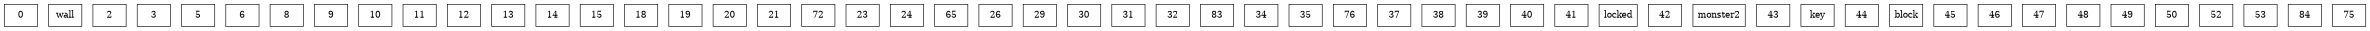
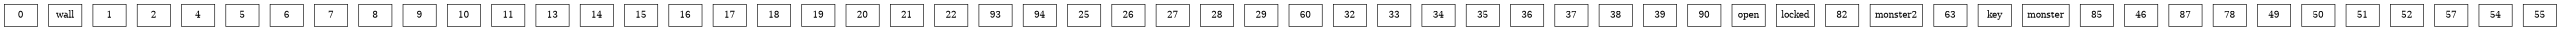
  graph {
    node [shape=box]
    0
    wall
+   1
    2
-   3
+   4
    5
    6
+   7
    8
    9
    10
    11
-   12
    13
    14
    15
+   16
+   17
    18
    19
    20
    21
-   22 [label=72]
-   23
-   24
-   25 [label=65]
+   22
+   23 [label=93]
+   24 [label=94]
+   25
    26
+   27
+   28
    29
-   30
-   31
+   30 [label=60]
    32
-   33 [label=83]
+   33
    34
    35
-   36 [label=76]
+   36
    37
    38
    39
-   40
-   41
+   40 [label=90]
+   open
    locked
-   42
+   42 [label=82]
    monster2
-   43
+   43 [label=63]
    key
-   44
-   block
-   45
+   block [label=monster]
+   45 [label=85]
    46
-   47
-   48
+   47 [label=87]
+   48 [label=78]
    49
    50
+   51
    52
-   53
-   54 [label=84]
-   55 [label=75]
+   53 [label=57]
+   54
+   55
  }
